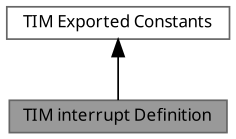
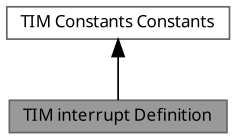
  digraph {
    rankdir=TB
    fontname="Noto Sans"
    node [fontname="Noto Sans" fontsize=10 shape=box style=filled]
-   n1 [color=grey40 fillcolor=white height=0.2 label="TIM Exported Constants" width=0.4]
+   n1 [color=grey40 fillcolor=white height=0.2 label="TIM Constants Constants" width=0.4]
    n2 [color=gray40 fillcolor=grey60 fontcolor=black height=0.2 label="TIM interrupt Definition" width=0.4]
    n1 -> n2 [dir=back fontname="Noto Sans" fontsize=10 labelfontname=Helvetica labelfontsize=10 shape=plaintext style=solid]
  }
